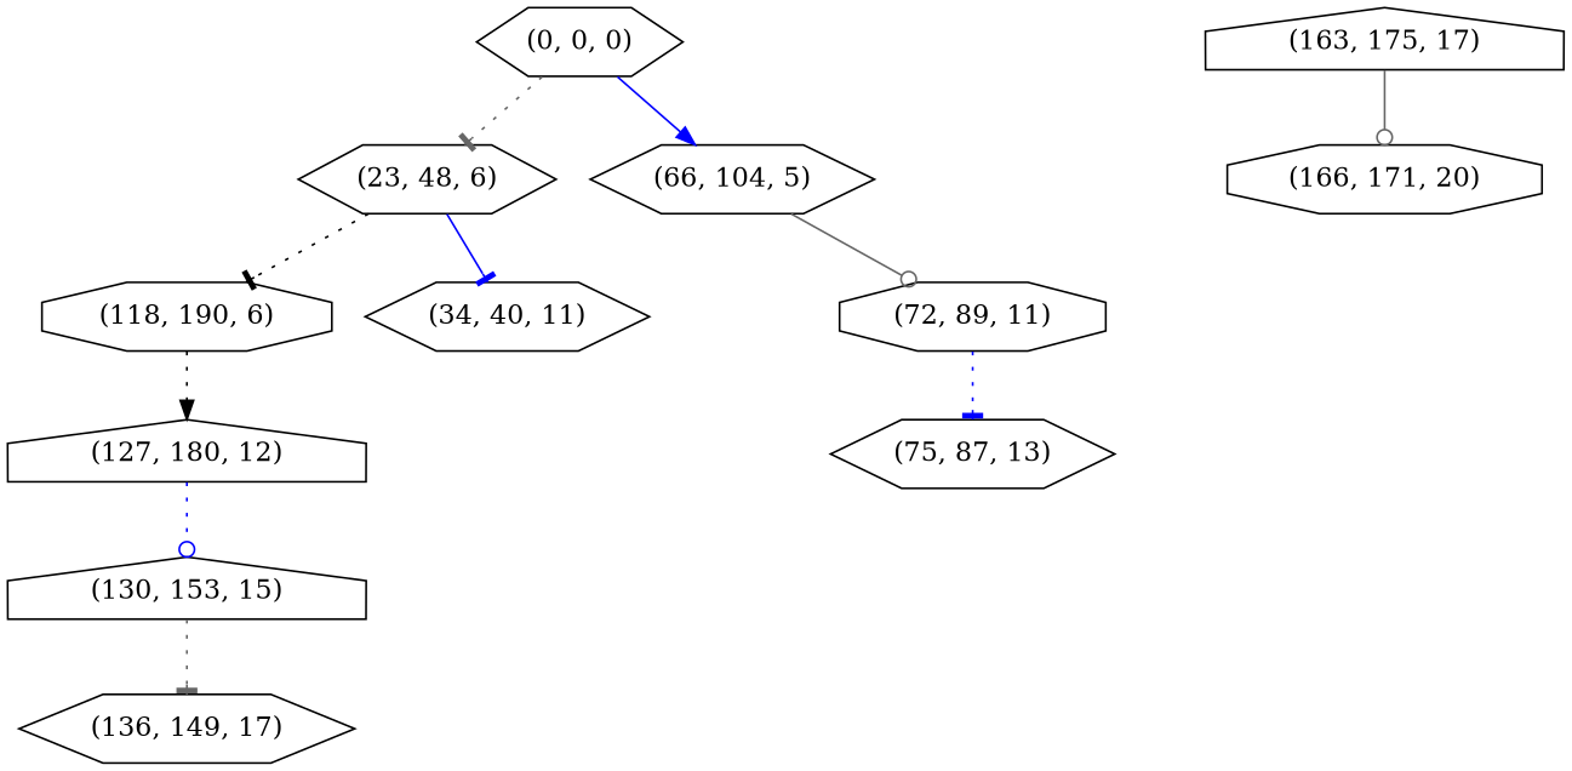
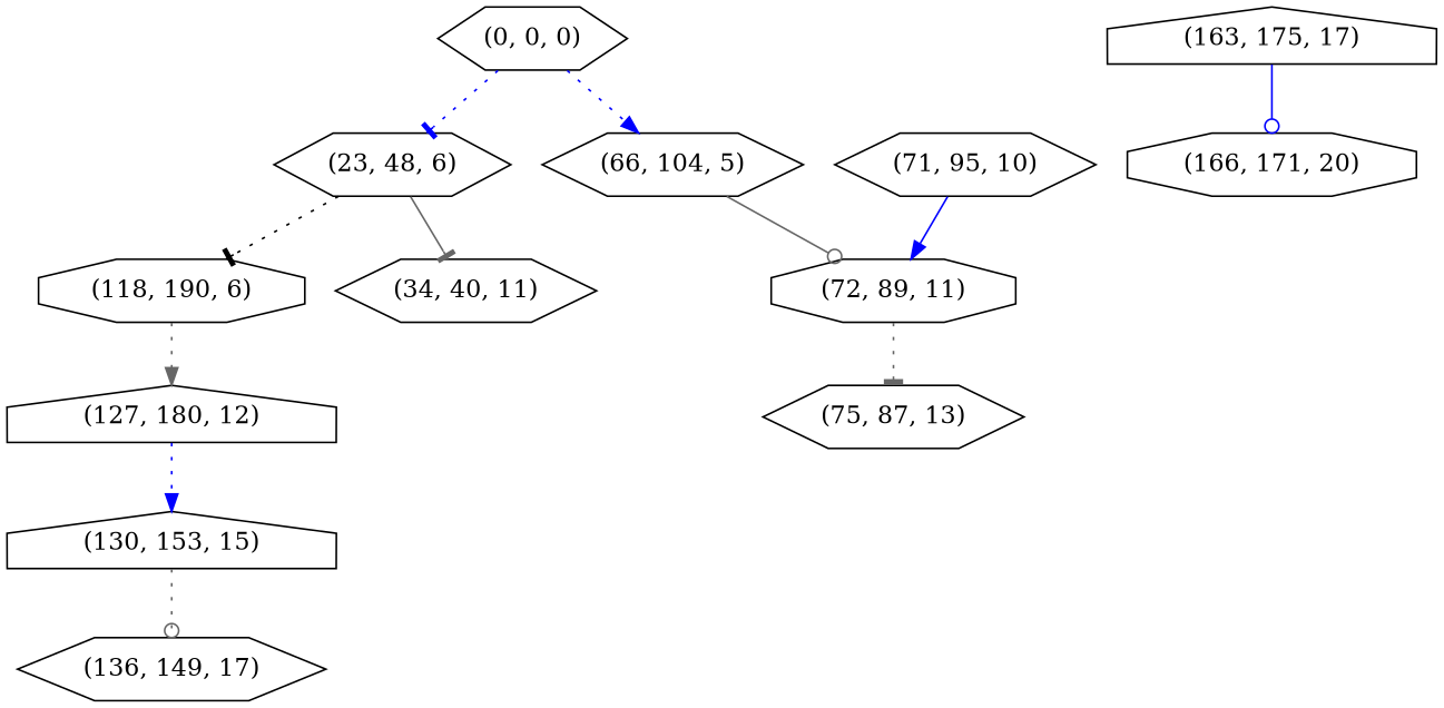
  digraph {
    node [shape=hexagon]
    edge [arrowhead=tee color=gray40 style=dotted]
    "(0, 0, 0)"
    "(23, 48, 6)"
    "(66, 104, 5)"
    "(118, 190, 6)" [shape=octagon]
    "(34, 40, 11)"
    "(72, 89, 11)" [shape=octagon]
    "(127, 180, 12)" [shape=house]
+   "(71, 95, 10)"
    "(75, 87, 13)"
    "(130, 153, 15)" [shape=house]
    "(136, 149, 17)"
    "(163, 175, 17)" [shape=house]
    "(166, 171, 20)" [shape=octagon]
-   "(0, 0, 0)" -> "(23, 48, 6)"
-   "(0, 0, 0)" -> "(66, 104, 5)" [arrowhead=normal color=blue style=solid]
+   "(0, 0, 0)" -> "(23, 48, 6)" [color=blue]
+   "(0, 0, 0)" -> "(66, 104, 5)" [arrowhead=normal color=blue]
    "(23, 48, 6)" -> "(118, 190, 6)" [color=black]
-   "(23, 48, 6)" -> "(34, 40, 11)" [color=blue style=solid]
+   "(23, 48, 6)" -> "(34, 40, 11)" [style=solid]
    "(66, 104, 5)" -> "(72, 89, 11)" [arrowhead=odot style=solid]
-   "(118, 190, 6)" -> "(127, 180, 12)" [arrowhead=normal color=black]
-   "(72, 89, 11)" -> "(75, 87, 13)" [color=blue]
-   "(127, 180, 12)" -> "(130, 153, 15)" [arrowhead=odot color=blue]
-   "(130, 153, 15)" -> "(136, 149, 17)"
-   "(163, 175, 17)" -> "(166, 171, 20)" [arrowhead=odot style=solid]
+   "(118, 190, 6)" -> "(127, 180, 12)" [arrowhead=normal]
+   "(72, 89, 11)" -> "(75, 87, 13)"
+   "(127, 180, 12)" -> "(130, 153, 15)" [arrowhead=normal color=blue]
+   "(71, 95, 10)" -> "(72, 89, 11)" [arrowhead=normal color=blue style=solid]
+   "(130, 153, 15)" -> "(136, 149, 17)" [arrowhead=odot]
+   "(163, 175, 17)" -> "(166, 171, 20)" [arrowhead=odot color=blue style=solid]
  }
